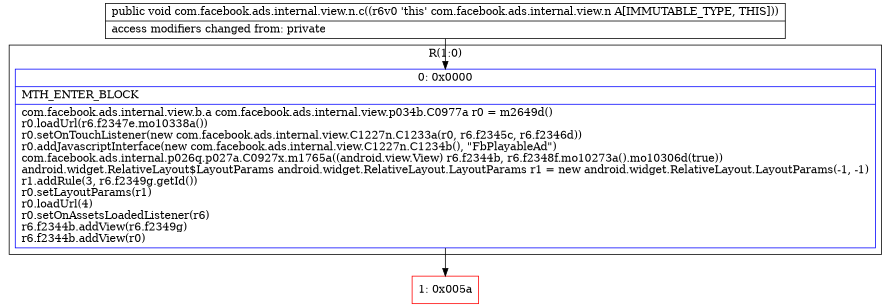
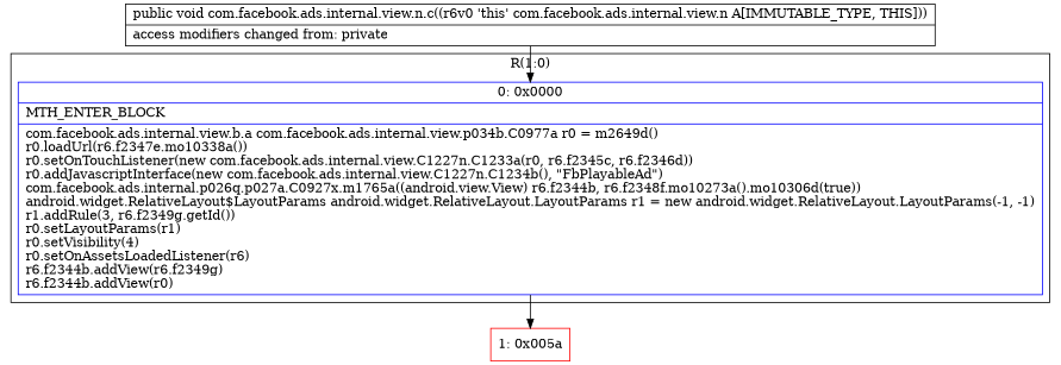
  digraph {
    node [shape=record]
-   n1 [color=blue label="{0\:\ 0x0000|MTH_ENTER_BLOCK\l|com.facebook.ads.internal.view.b.a com.facebook.ads.internal.view.p034b.C0977a r0 = m2649d()\lr0.loadUrl(r6.f2347e.mo10338a())\lr0.setOnTouchListener(new com.facebook.ads.internal.view.C1227n.C1233a(r0, r6.f2345c, r6.f2346d))\lr0.addJavascriptInterface(new com.facebook.ads.internal.view.C1227n.C1234b(), \"FbPlayableAd\")\lcom.facebook.ads.internal.p026q.p027a.C0927x.m1765a((android.view.View) r6.f2344b, r6.f2348f.mo10273a().mo10306d(true))\landroid.widget.RelativeLayout$LayoutParams android.widget.RelativeLayout.LayoutParams r1 = new android.widget.RelativeLayout.LayoutParams(\-1, \-1)\lr1.addRule(3, r6.f2349g.getId())\lr0.setLayoutParams(r1)\lr0.loadUrl(4)\lr0.setOnAssetsLoadedListener(r6)\lr6.f2344b.addView(r6.f2349g)\lr6.f2344b.addView(r0)\l}"]
+   n1 [color=blue label="{0\:\ 0x0000|MTH_ENTER_BLOCK\l|com.facebook.ads.internal.view.b.a com.facebook.ads.internal.view.p034b.C0977a r0 = m2649d()\lr0.loadUrl(r6.f2347e.mo10338a())\lr0.setOnTouchListener(new com.facebook.ads.internal.view.C1227n.C1233a(r0, r6.f2345c, r6.f2346d))\lr0.addJavascriptInterface(new com.facebook.ads.internal.view.C1227n.C1234b(), \"FbPlayableAd\")\lcom.facebook.ads.internal.p026q.p027a.C0927x.m1765a((android.view.View) r6.f2344b, r6.f2348f.mo10273a().mo10306d(true))\landroid.widget.RelativeLayout$LayoutParams android.widget.RelativeLayout.LayoutParams r1 = new android.widget.RelativeLayout.LayoutParams(\-1, \-1)\lr1.addRule(3, r6.f2349g.getId())\lr0.setLayoutParams(r1)\lr0.setVisibility(4)\lr0.setOnAssetsLoadedListener(r6)\lr6.f2344b.addView(r6.f2349g)\lr6.f2344b.addView(r0)\l}"]
    n2 [color=red label="{1\:\ 0x005a}"]
    n3 [label="{public void com.facebook.ads.internal.view.n.c((r6v0 'this' com.facebook.ads.internal.view.n A[IMMUTABLE_TYPE, THIS]))  | access modifiers changed from: private\l}"]
    subgraph cluster_1 {
      label="R(1:0)"
      n1
    }
    n1 -> n2
    n3 -> n1
  }
